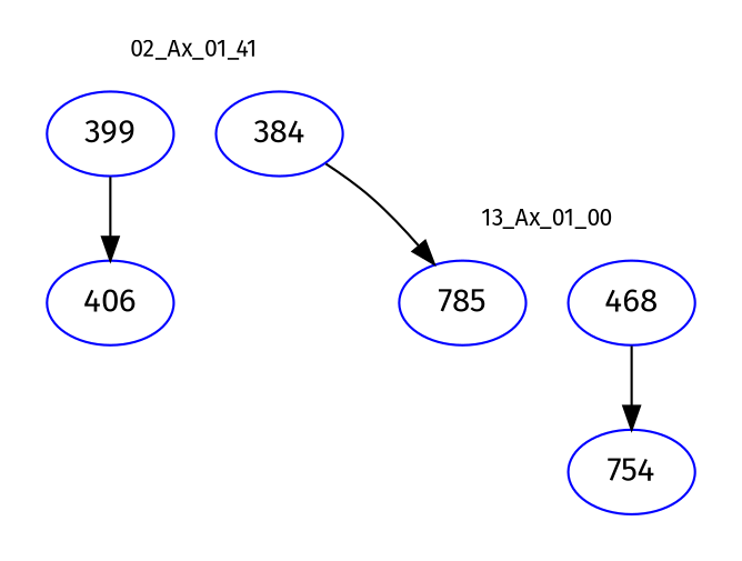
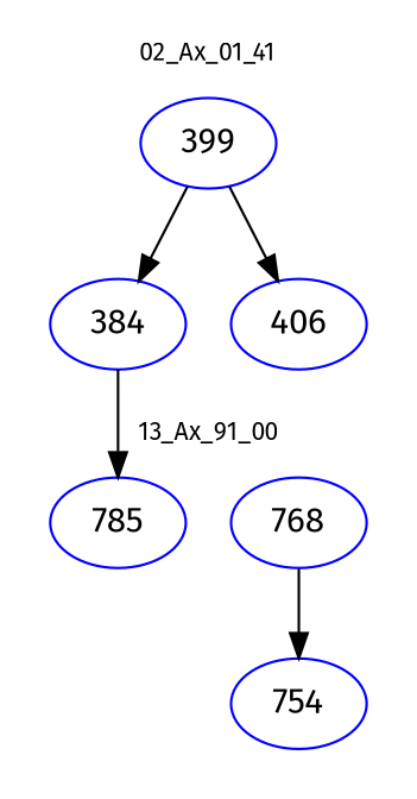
  digraph {
    fontname="Fira Sans"
    node [color=blue fontname="Fira Sans"]
    edge [color=black fontname="Fira Sans"]
-   n1 [label=468]
+   n1 [label=768]
    n2 [label=754]
    n3 [label=785]
    n4 [label=399]
    n5 [label=384]
    n6 [label=406]
    subgraph cluster_1 {
      color=white
      fontsize=10
-     label="13_Ax_01_00"
+     label="13_Ax_91_00"
      n1
      n2
      n3
    }
    subgraph cluster_2 {
      color=white
      fontsize=10
      label="02_Ax_01_41"
      n4
      n5
      n6
    }
    n1 -> n2
+   n4 -> n5
    n4 -> n6
    n5 -> n3
  }
